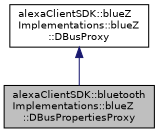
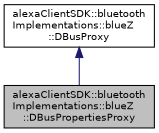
  digraph {
    node [color=black fontname=Helvetica fontsize=10 shape=record style=filled]
    n1 [fillcolor=grey75 fontcolor=black height=0.2 label="alexaClientSDK::bluetooth\lImplementations::blueZ\l::DBusPropertiesProxy" width=0.4]
-   n2 [fillcolor=white height=0.2 label="alexaClientSDK::blueZ\lImplementations::blueZ\l::DBusProxy" width=0.4]
+   n2 [fillcolor=white height=0.2 label="alexaClientSDK::bluetooth\lImplementations::blueZ\l::DBusProxy" width=0.4]
    n2 -> n1 [color=midnightblue dir=back fontname=Helvetica fontsize=10 labelfontname=Helvetica labelfontsize=10 style=solid]
  }
